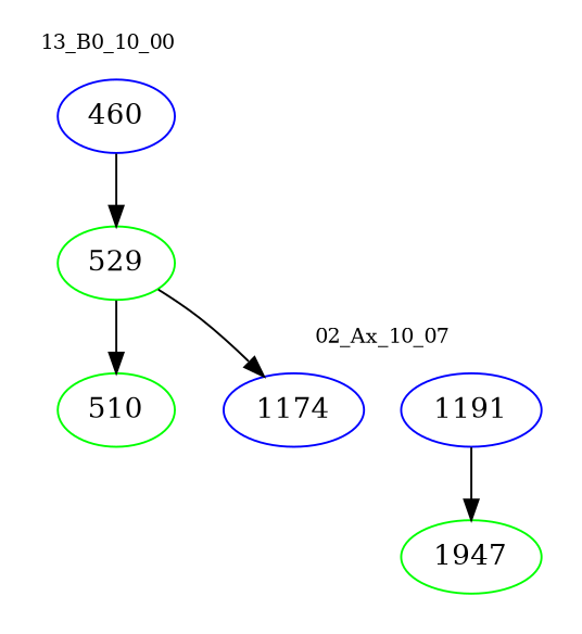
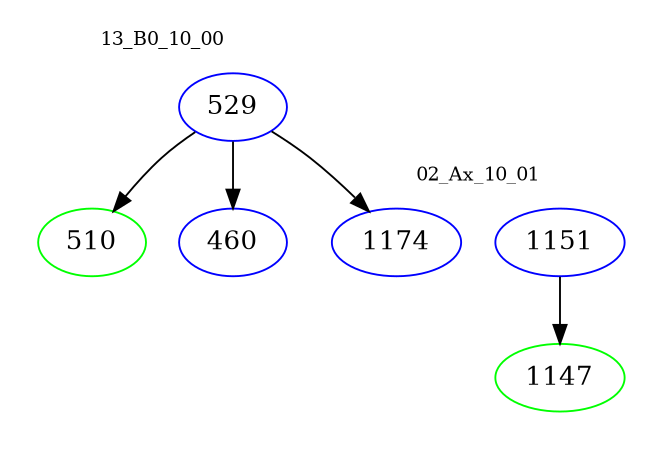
  digraph {
    node [color=blue]
    edge [color=black]
-   n1 [label=1191]
-   n2 [color=green label=1947]
+   n1 [label=1151]
+   n2 [color=green label=1147]
    n3 [label=1174]
-   n4 [color=green label=529]
+   n4 [label=529]
    n5 [color=green label=510]
    n6 [label=460]
    subgraph cluster_1 {
      color=white
      fontsize=10
-     label="02_Ax_10_07"
+     label="02_Ax_10_01"
      n1
      n2
      n3
    }
    subgraph cluster_2 {
      color=white
      fontsize=10
      label="13_B0_10_00"
      n4
      n5
      n6
    }
    n1 -> n2
    n4 -> n3
    n4 -> n5
-   n6 -> n4
+   n4 -> n6
  }
